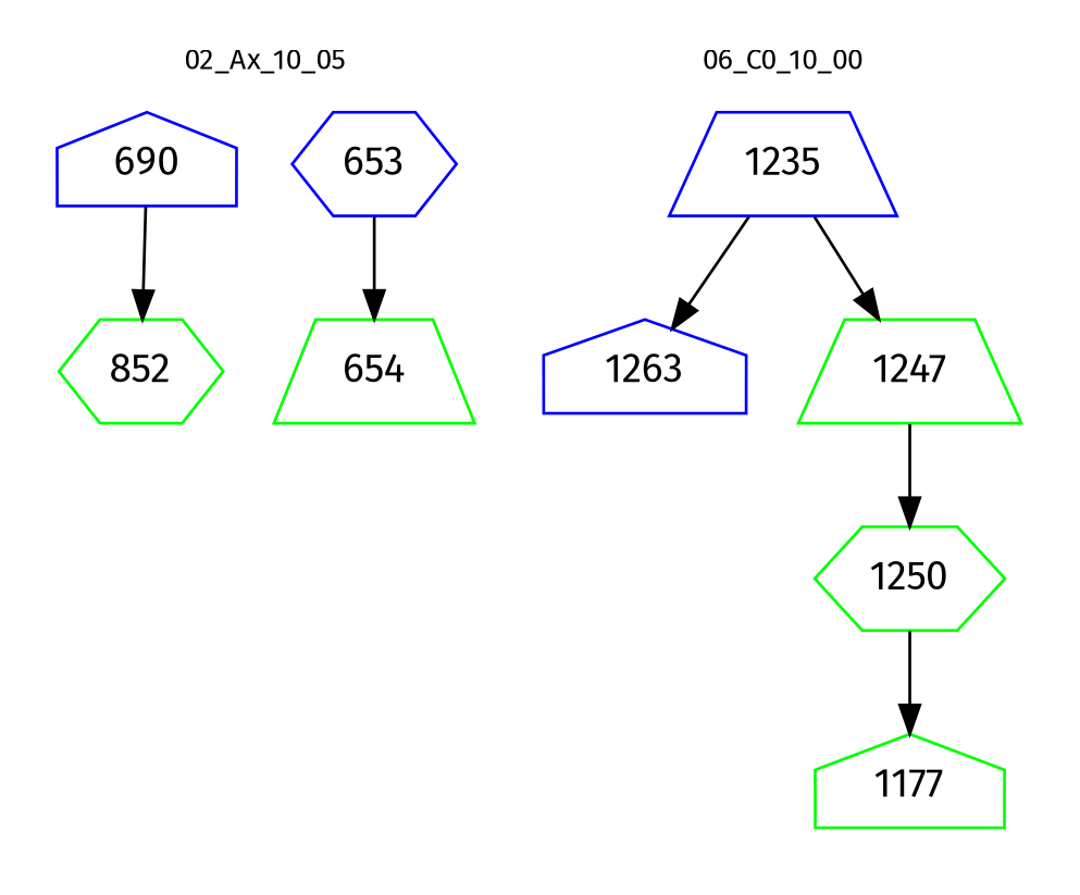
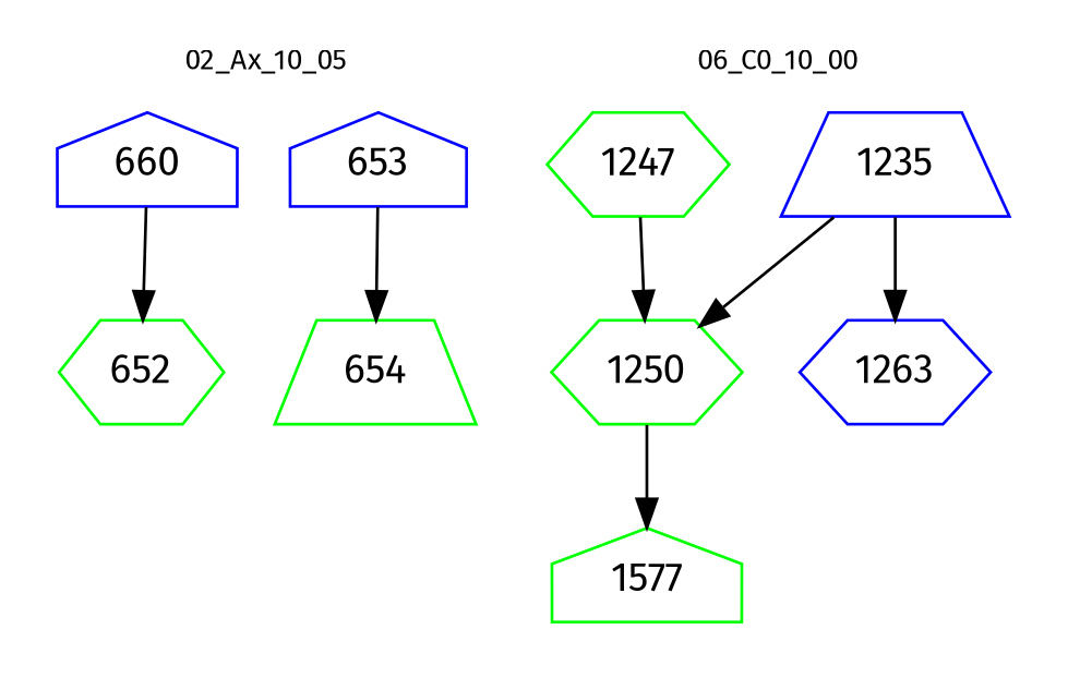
  digraph {
    fontname="Fira Sans"
    node [color=green fontname="Fira Sans" shape=house]
    edge [color=black fontname="Fira Sans"]
-   n1 [color=blue label=653 shape=hexagon]
+   n1 [color=blue label=653]
    n2 [label=654 shape=trapezium]
-   n3 [color=blue label=690]
-   n4 [label=852 shape=hexagon]
+   n3 [color=blue label=660]
+   n4 [label=652 shape=hexagon]
    n5 [color=blue label=1235 shape=trapezium]
-   n6 [color=blue label=1263]
-   n7 [label=1247 shape=trapezium]
+   n6 [color=blue label=1263 shape=hexagon]
+   n7 [label=1247 shape=hexagon]
    n8 [label=1250 shape=hexagon]
-   n9 [label=1177]
+   n9 [label=1577]
    subgraph cluster_1 {
      color=white
      fontsize=10
      label="02_Ax_10_05"
      n1
      n2
      n3
      n4
    }
    subgraph cluster_2 {
      color=white
      fontsize=10
      label="06_C0_10_00"
      n5
      n6
      n7
      n8
      n9
    }
    n1 -> n2
    n3 -> n4
    n5 -> n6
-   n5 -> n7
+   n5 -> n8
    n7 -> n8
    n8 -> n9
  }
